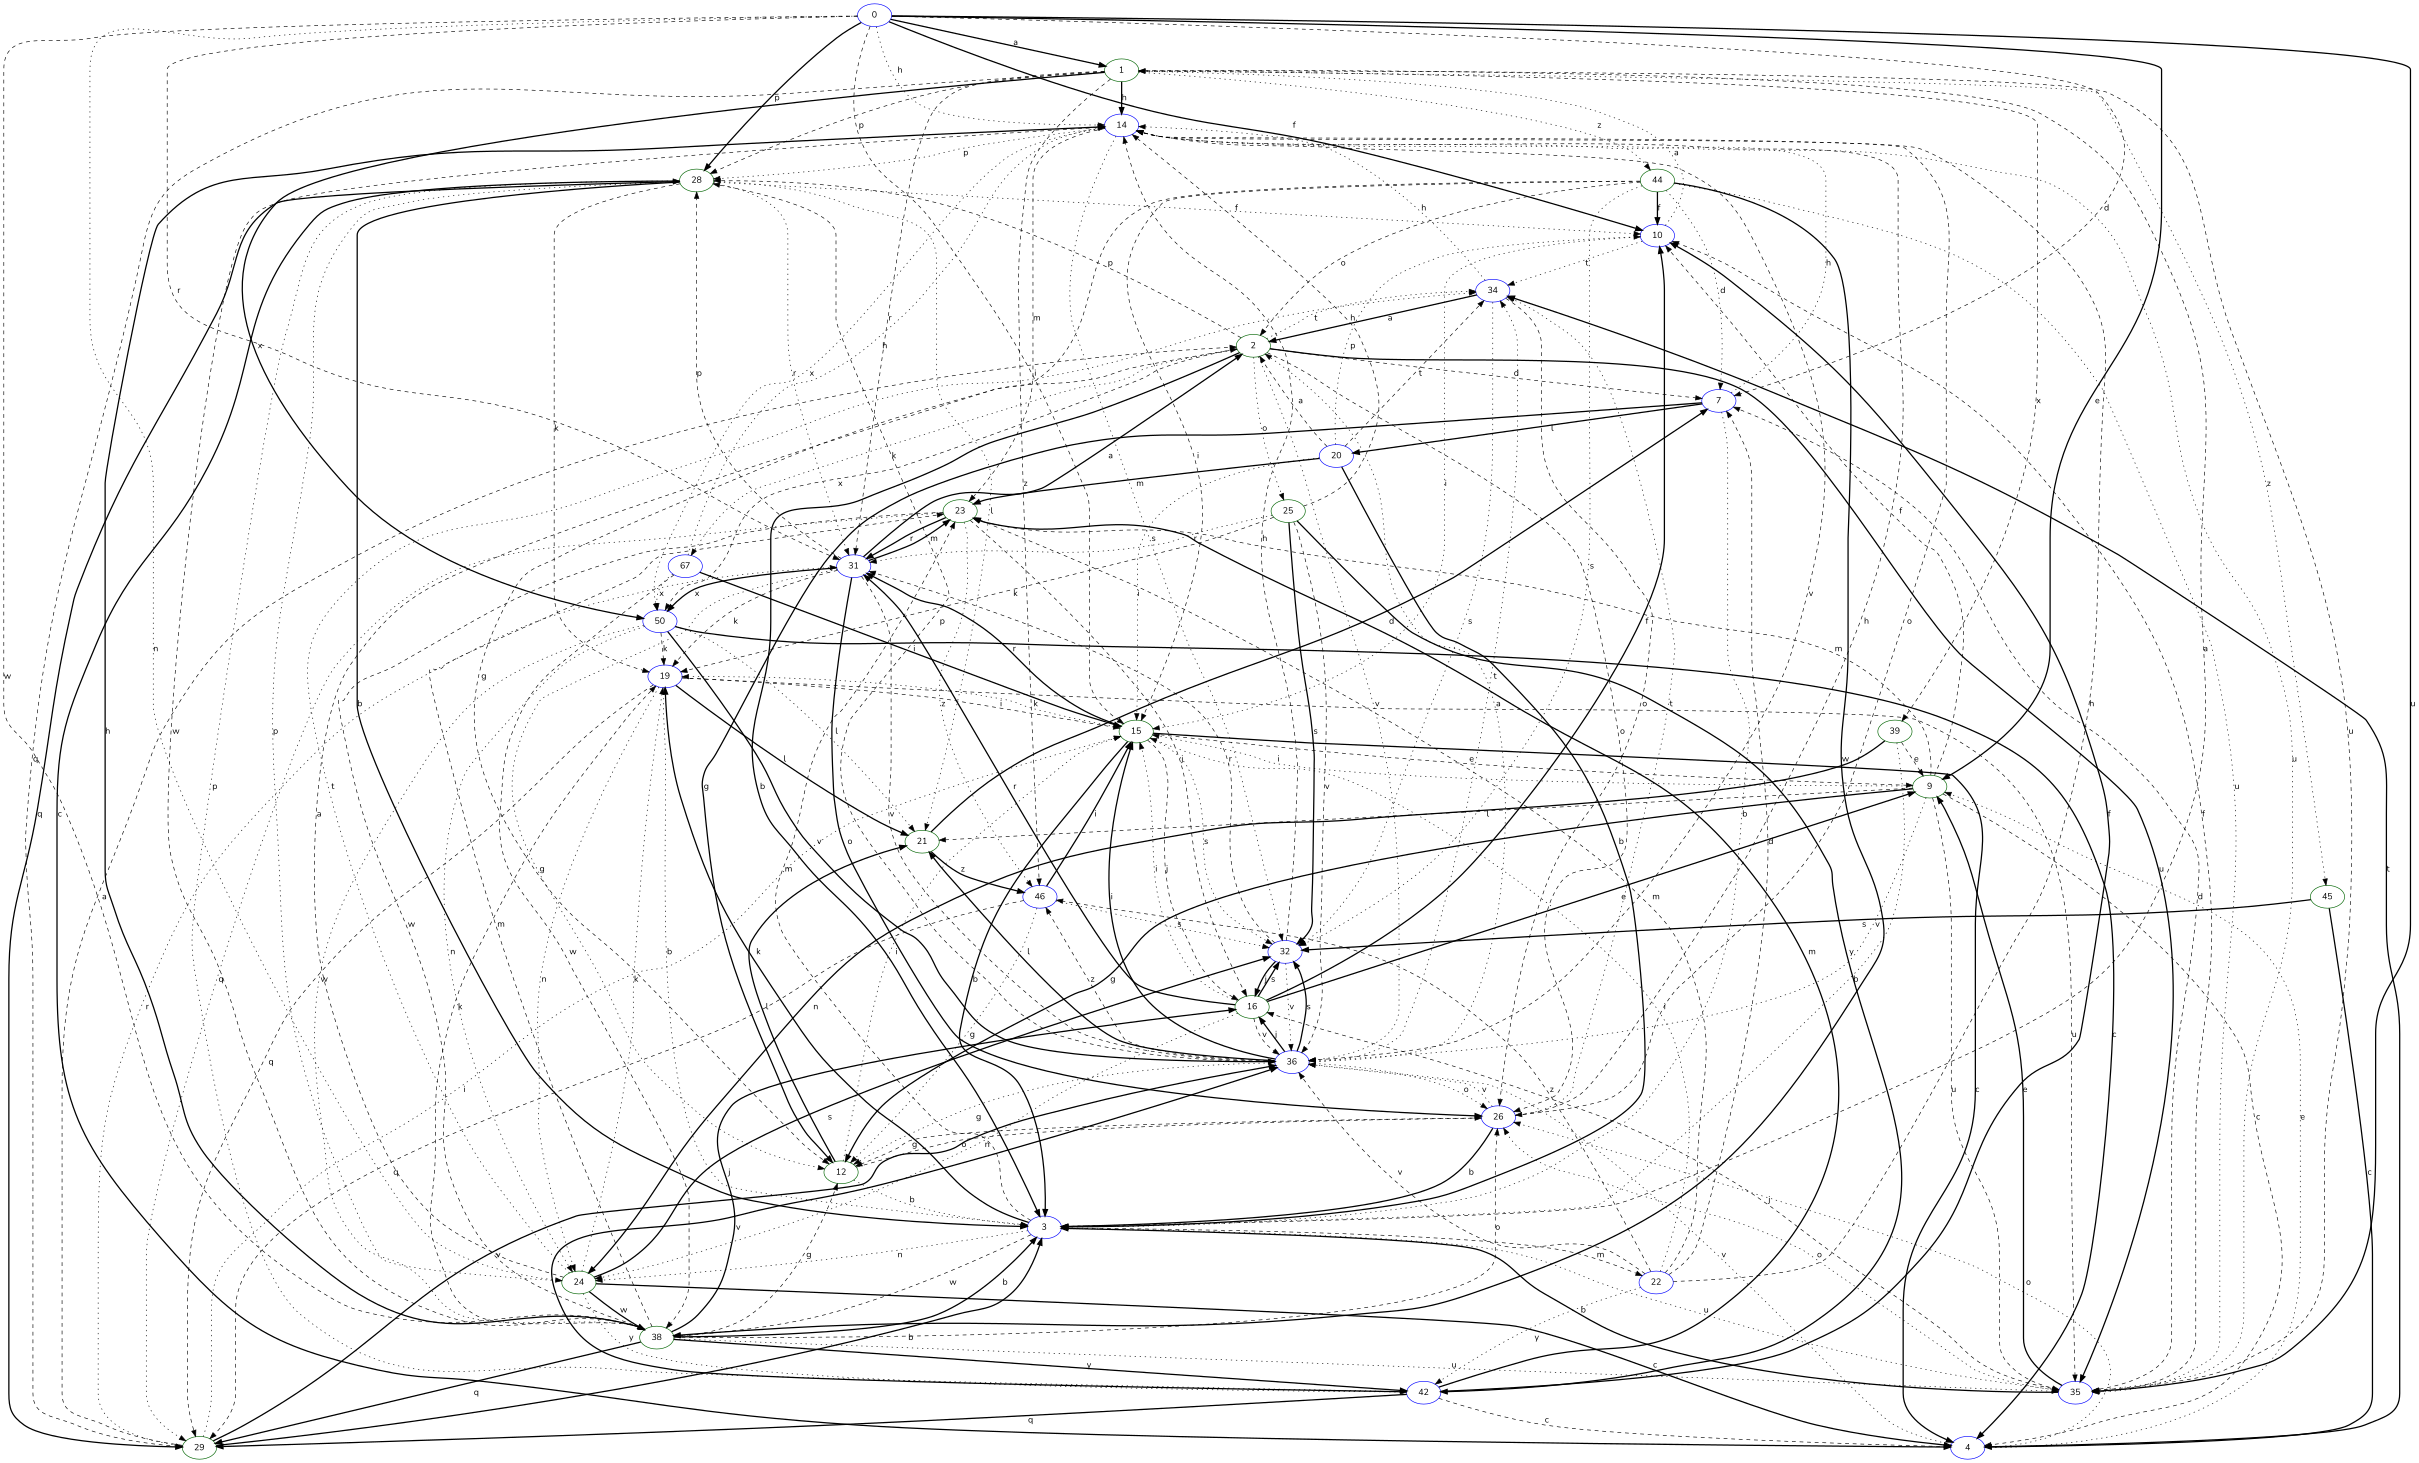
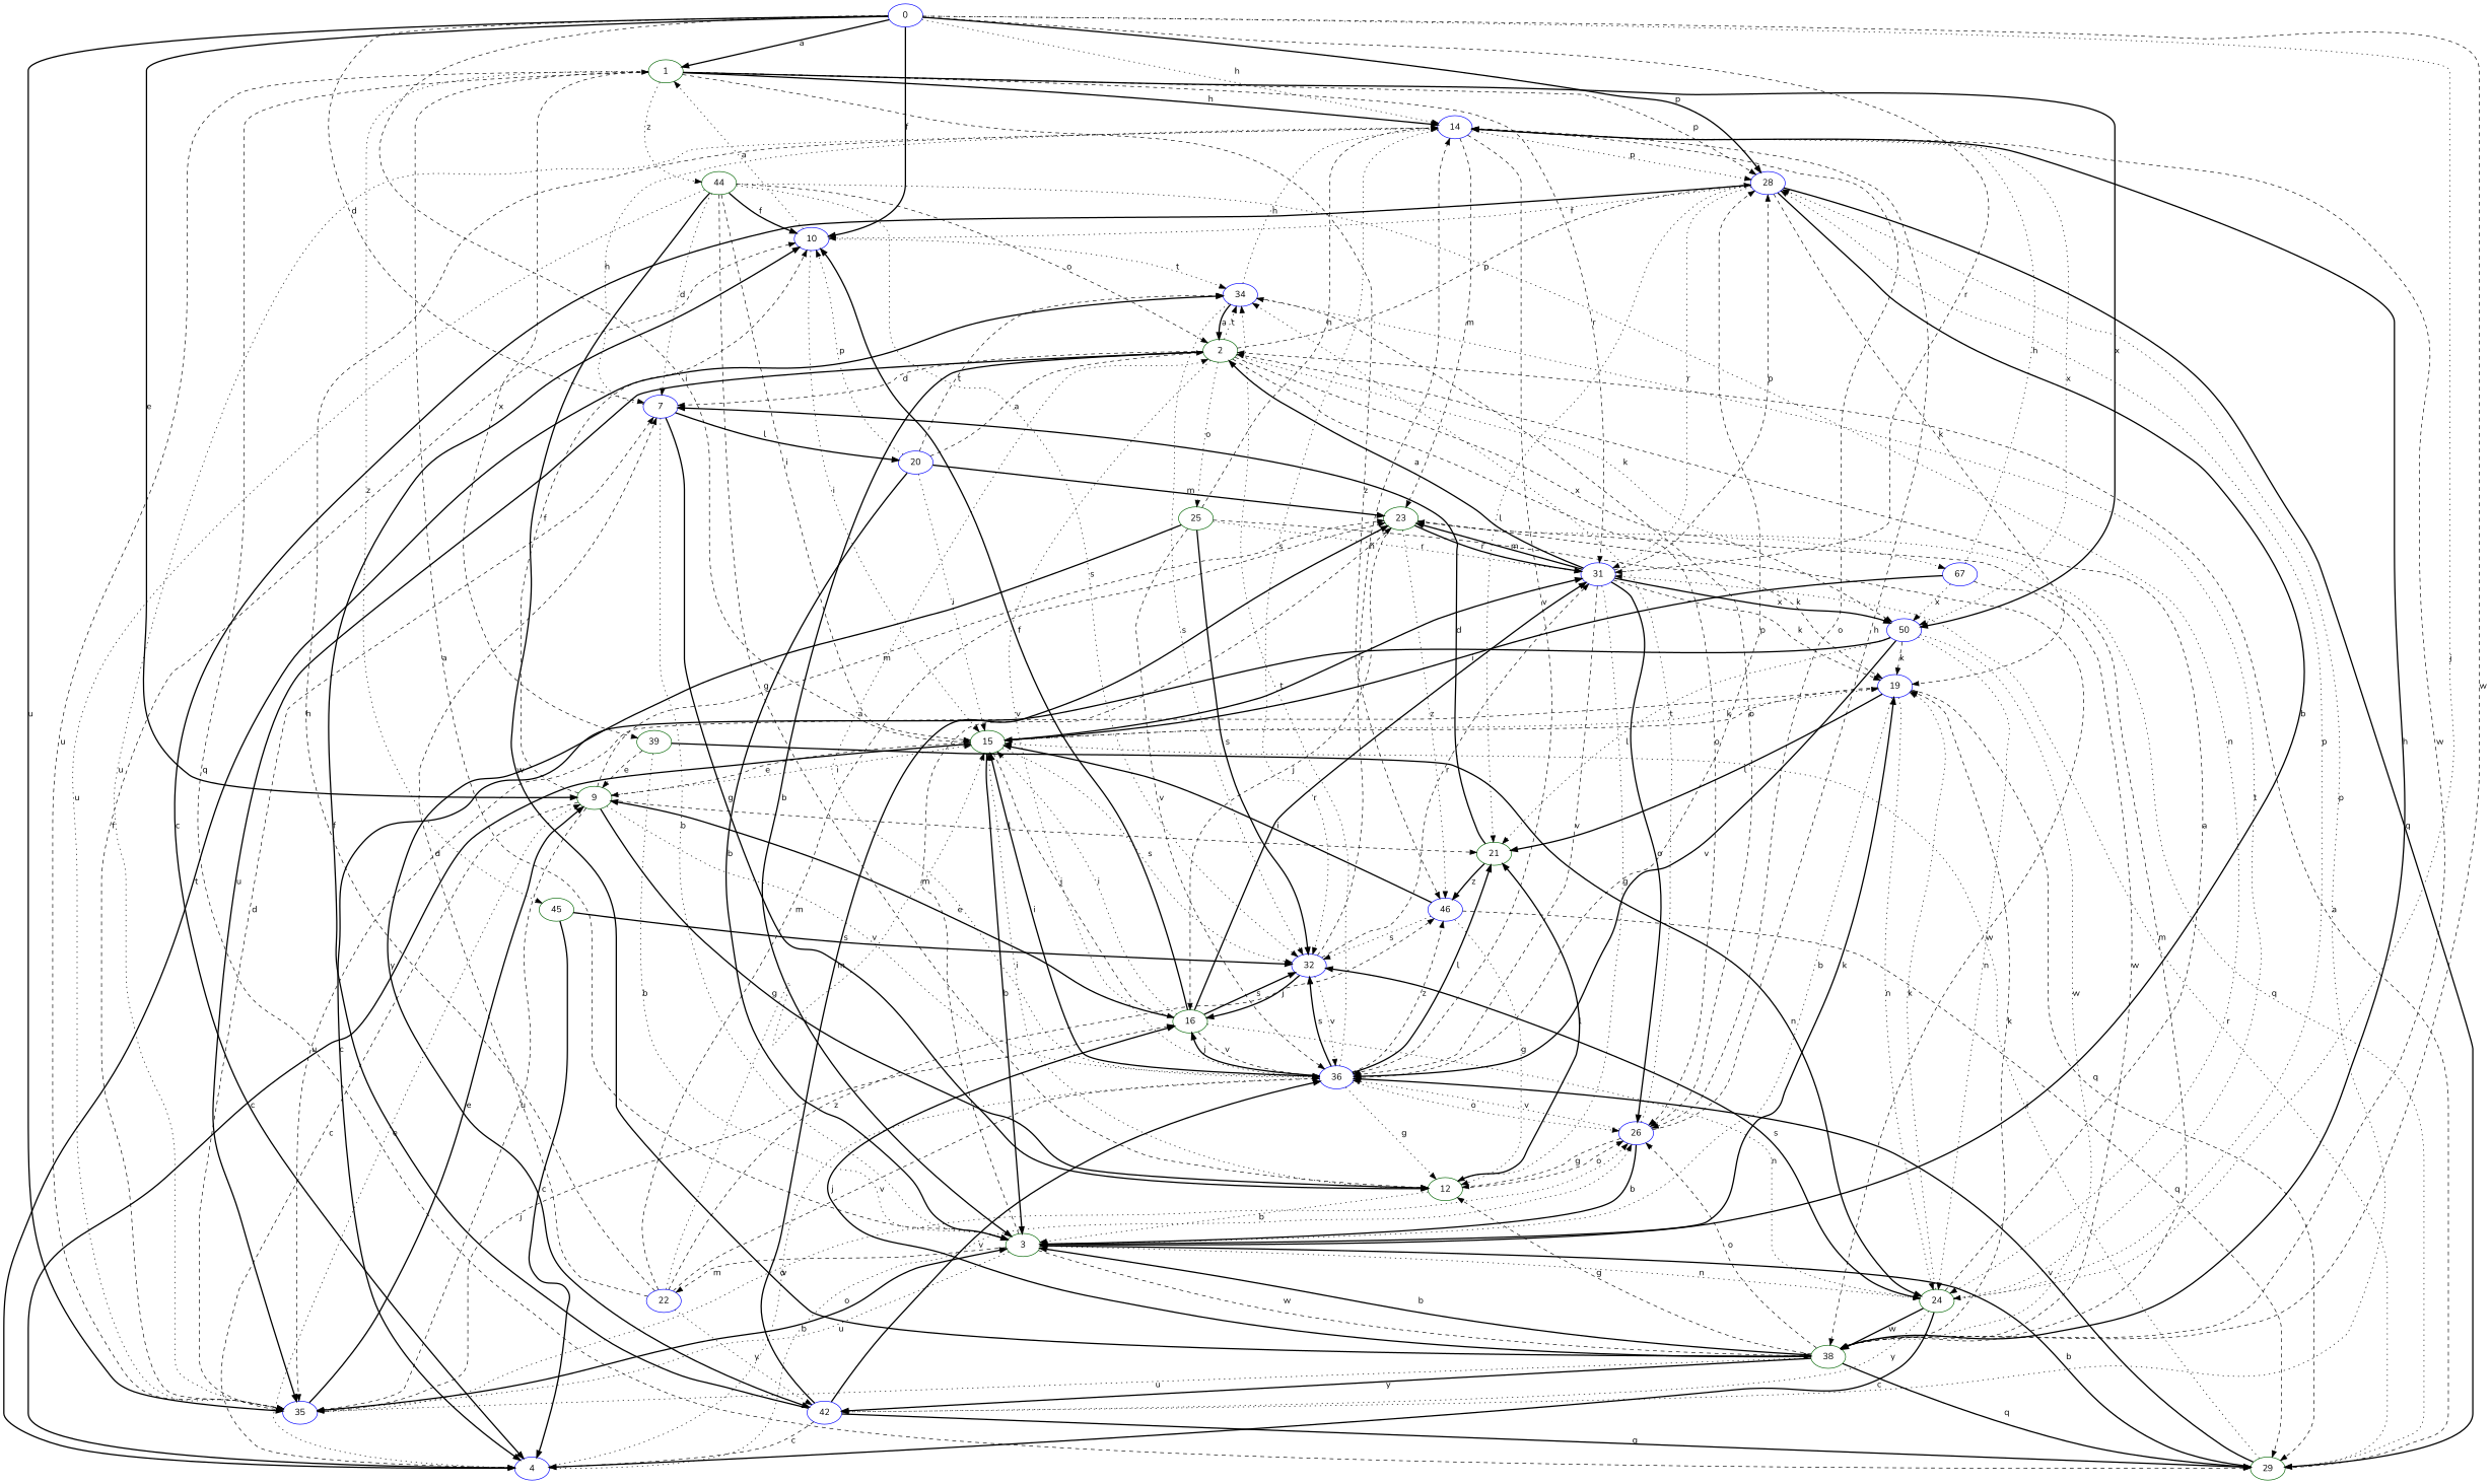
  strict digraph {
    fontname=Nunito
    node [color=blue fontname=Nunito]
    edge [fontname=Nunito style=dashed]
    1 [color=darkgreen]
    0
    7
    9 [color=darkgreen]
    10
    14
    15 [color=darkgreen]
    24 [color=darkgreen]
-   28 [color=darkgreen]
+   28
    31
    35
    38 [color=darkgreen]
    29 [color=darkgreen]
    39 [color=darkgreen]
    n15 [label=50]
    44 [color=darkgreen]
    45 [color=darkgreen]
    46
-   3
+   3 [color=darkgreen]
    12 [color=darkgreen]
    20
    36
    23 [color=darkgreen]
    4
    21 [color=darkgreen]
    34
    26
    32
    19
    16 [color=darkgreen]
    2 [color=darkgreen]
    42
    n33 [label=67]
    25 [color=darkgreen]
    22
    1 -> 14 [label=h style=bold]
    1 -> 28 [label=p]
    1 -> 31 [label=r]
    1 -> 35 [label=u]
    1 -> 29 [label=q]
    1 -> 39 [label=x]
    1 -> n15 [label=x style=bold]
    1 -> 44 [label=z style=dotted]
    1 -> 45 [label=z style=dotted]
    1 -> 46 [label=z]
    0 -> 1 [label=a style=bold]
    0 -> 7 [label=d]
    0 -> 9 [label=e style=bold]
    0 -> 10 [label=f style=bold]
    0 -> 14 [label=h style=dotted]
    0 -> 15 [label=i]
-   0 -> 24 [label=n style=dotted]
+   0 -> 24 [label=j style=dotted]
    0 -> 28 [label=p style=bold]
    0 -> 31 [label=r]
    0 -> 35 [label=u style=bold]
    0 -> 38 [label=w]
    7 -> 14 [label=h style=dotted]
    7 -> 3 [label=b style=dotted]
    7 -> 12 [label=g style=bold]
    7 -> 20 [label=l style=bold]
    9 -> 10 [label=f]
    9 -> 15 [label=i style=dotted]
    9 -> 35 [label=u]
    9 -> 12 [label=g style=bold]
    9 -> 36 [label=v style=dotted]
    9 -> 23 [label=m]
    9 -> 4 [label=c]
    9 -> 21 [label=l]
    10 -> 1 [label=a style=dotted]
    10 -> 15 [label=i style=dotted]
    10 -> 34 [label=t style=dotted]
    14 -> 28 [label=p style=dotted]
    14 -> 35 [label=u style=dotted]
    14 -> 38 [label=w]
    14 -> n15 [label=x style=dotted]
    14 -> 36 [label=v]
    14 -> 23 [label=m]
    14 -> 26 [label=o]
    14 -> 32 [label=s style=dotted]
    15 -> 9 [label=e]
    15 -> 31 [label=r style=bold]
    15 -> 3 [label=b style=bold]
    15 -> 4 [label=c style=bold]
    15 -> 32 [label=s style=dotted]
    15 -> 19 [label=k style=dotted]
    15 -> 16 [label=j]
    24 -> 28 [label=p style=dotted]
    24 -> 38 [label=w style=bold]
    24 -> 4 [label=c style=bold]
    24 -> 34 [label=t style=dotted]
    24 -> 32 [label=s style=bold]
    24 -> 19 [label=k style=dotted]
    24 -> 2 [label=a]
    24 -> 42 [label=y style=dotted]
    28 -> 10 [label=f style=dotted]
    28 -> 31 [label=r style=dotted]
    28 -> 29 [label=q style=bold]
    28 -> 3 [label=b style=bold]
    28 -> 4 [label=c style=bold]
    28 -> 21 [label=l style=dotted]
    28 -> 19 [label=k]
    31 -> 28 [label=p]
    31 -> n15 [label=x style=bold]
    31 -> 12 [label=g style=dotted]
    31 -> 36 [label=v]
    31 -> 23 [label=m style=bold]
    31 -> 26 [label=o style=bold]
    31 -> 19 [label=k]
    31 -> 2 [label=a style=bold]
    35 -> 7 [label=d]
    35 -> 9 [label=e style=bold]
    35 -> 10 [label=f]
    35 -> 3 [label=b style=bold]
    35 -> 26 [label=o style=dotted]
    35 -> 16 [label=j]
    38 -> 14 [label=h style=bold]
    38 -> 35 [label=u style=dotted]
    38 -> 29 [label=q style=bold]
    38 -> 3 [label=b style=bold]
    38 -> 12 [label=g]
    38 -> 23 [label=m]
    38 -> 26 [label=o]
    38 -> 19 [label=k]
    38 -> 16 [label=j style=bold]
    38 -> 42 [label=y style=bold]
    29 -> 15 [label=i style=dotted]
    29 -> 31 [label=r style=dotted]
    29 -> 3 [label=b style=bold]
    29 -> 36 [label=v style=bold]
    29 -> 2 [label=a]
    39 -> 9 [label=e]
    39 -> 24 [label=n style=bold]
    39 -> 3 [label=b style=dotted]
    n15 -> 24 [label=n style=dotted]
    n15 -> 38 [label=w style=dotted]
    n15 -> 36 [label=v style=bold]
    n15 -> 4 [label=c style=bold]
    n15 -> 21 [label=l style=dotted]
    n15 -> 19 [label=k]
    44 -> 7 [label=d style=dotted]
    44 -> 10 [label=f style=bold]
    44 -> 15 [label=i]
+   44 -> 24 [label=n style=dotted]
    44 -> 35 [label=u style=dotted]
    44 -> 38 [label=w style=bold]
    44 -> 12 [label=g]
    44 -> 32 [label=s style=dotted]
    44 -> 2 [label=o]
    45 -> 4 [label=c style=bold]
    45 -> 32 [label=s style=bold]
    46 -> 15 [label=i style=bold]
    46 -> 29 [label=q]
    46 -> 12 [label=g style=dotted]
    46 -> 32 [label=s style=dotted]
    3 -> 1 [label=a]
    3 -> 24 [label=n style=dotted]
    3 -> 35 [label=u style=dotted]
    3 -> 38 [label=w]
    3 -> 23 [label=m]
    3 -> 19 [label=k style=bold]
    3 -> 22 [label=m]
    12 -> 15 [label=i style=dotted]
    12 -> 3 [label=b style=dotted]
    12 -> 21 [label=l style=bold]
    12 -> 26 [label=o]
    20 -> 10 [label=p style=dotted]
    20 -> 15 [label=i style=dotted]
    20 -> 3 [label=b style=bold]
    20 -> 23 [label=m style=bold]
    20 -> 34 [label=t]
    20 -> 2 [label=a]
    36 -> 15 [label=i style=bold]
    36 -> 28 [label=p]
    36 -> 46 [label=z]
    36 -> 12 [label=g style=dotted]
    36 -> 21 [label=l style=bold]
    36 -> 34 [label=t style=dotted]
    36 -> 26 [label=o style=dotted]
    36 -> 32 [label=s style=bold]
    36 -> 16 [label=j style=bold]
    36 -> 2 [label=a style=dotted]
    23 -> 31 [label=r style=bold]
    23 -> 38 [label=w]
    23 -> 29 [label=q style=dotted]
    23 -> 46 [label=z style=dotted]
    23 -> 16 [label=j]
    4 -> 9 [label=e style=dotted]
    4 -> 36 [label=v style=dotted]
    4 -> 34 [label=t style=bold]
    4 -> 26 [label=o style=dotted]
    21 -> 7 [label=d style=bold]
    21 -> 46 [label=z style=bold]
    34 -> 14 [label=h style=dotted]
    34 -> 26 [label=o]
    34 -> 32 [label=s style=dotted]
    34 -> 2 [label=a style=bold]
    26 -> 14 [label=h]
    26 -> 3 [label=b style=bold]
    26 -> 12 [label=g]
    26 -> 36 [label=v style=dotted]
    26 -> 34 [label=t style=dotted]
    32 -> 14 [label=h]
    32 -> 31 [label=r]
    32 -> 36 [label=v style=dotted]
    32 -> 16 [label=j style=bold]
    19 -> 15 [label=i]
    19 -> 24 [label=n style=dotted]
    19 -> 35 [label=u]
    19 -> 29 [label=q]
    19 -> 3 [label=b style=dotted]
    19 -> 21 [label=l style=bold]
    16 -> 9 [label=e style=bold]
    16 -> 10 [label=f style=bold]
    16 -> 15 [label=i style=dotted]
    16 -> 24 [label=n style=dotted]
    16 -> 31 [label=r style=bold]
    16 -> 36 [label=v]
    16 -> 32 [label=s style=bold]
    2 -> 7 [label=d]
    2 -> 28 [label=p]
    2 -> 35 [label=u style=bold]
    2 -> n15 [label=x]
    2 -> 3 [label=b style=bold]
    2 -> 36 [label=v style=dotted]
    2 -> 34 [label=t style=dotted]
    2 -> 26 [label=o]
    2 -> n33 [label=k style=dotted]
    2 -> 25 [label=o style=dotted]
    42 -> 10 [label=f style=bold]
    42 -> 28 [label=p style=dotted]
    42 -> 29 [label=q style=bold]
    42 -> 36 [label=v style=bold]
    42 -> 23 [label=m style=bold]
    42 -> 4 [label=c]
    n33 -> 14 [label=h style=dotted]
    n33 -> 15 [label=i style=bold]
    n33 -> 38 [label=w]
    n33 -> n15 [label=x style=dotted]
    25 -> 14 [label=h]
    25 -> 31 [label=r style=dotted]
    25 -> 36 [label=v]
    25 -> 32 [label=s style=bold]
    25 -> 19 [label=k]
    25 -> 42 [label=y style=bold]
    22 -> 7 [label=d]
    22 -> 14 [label=h]
    22 -> 15 [label=i style=dotted]
    22 -> 46 [label=z]
    22 -> 36 [label=v]
    22 -> 23 [label=m]
    22 -> 42 [label=y style=dotted]
  }
